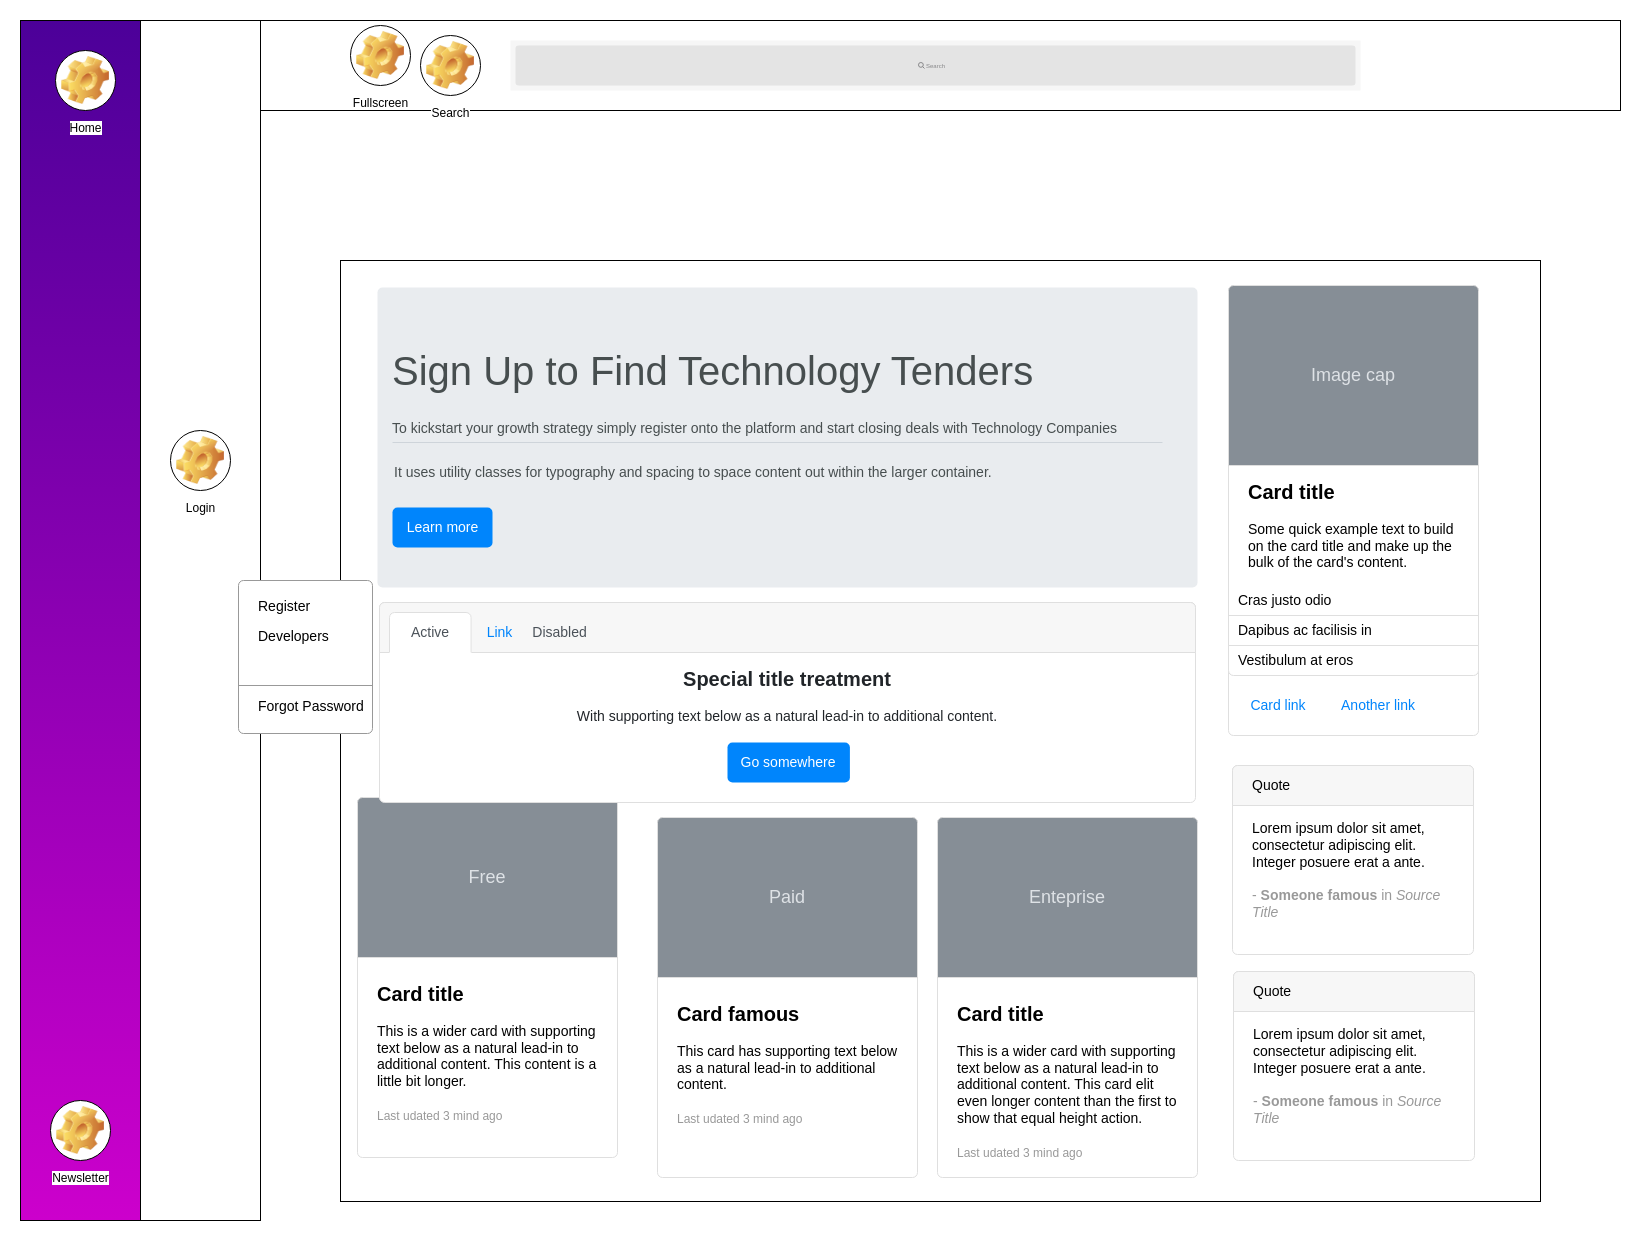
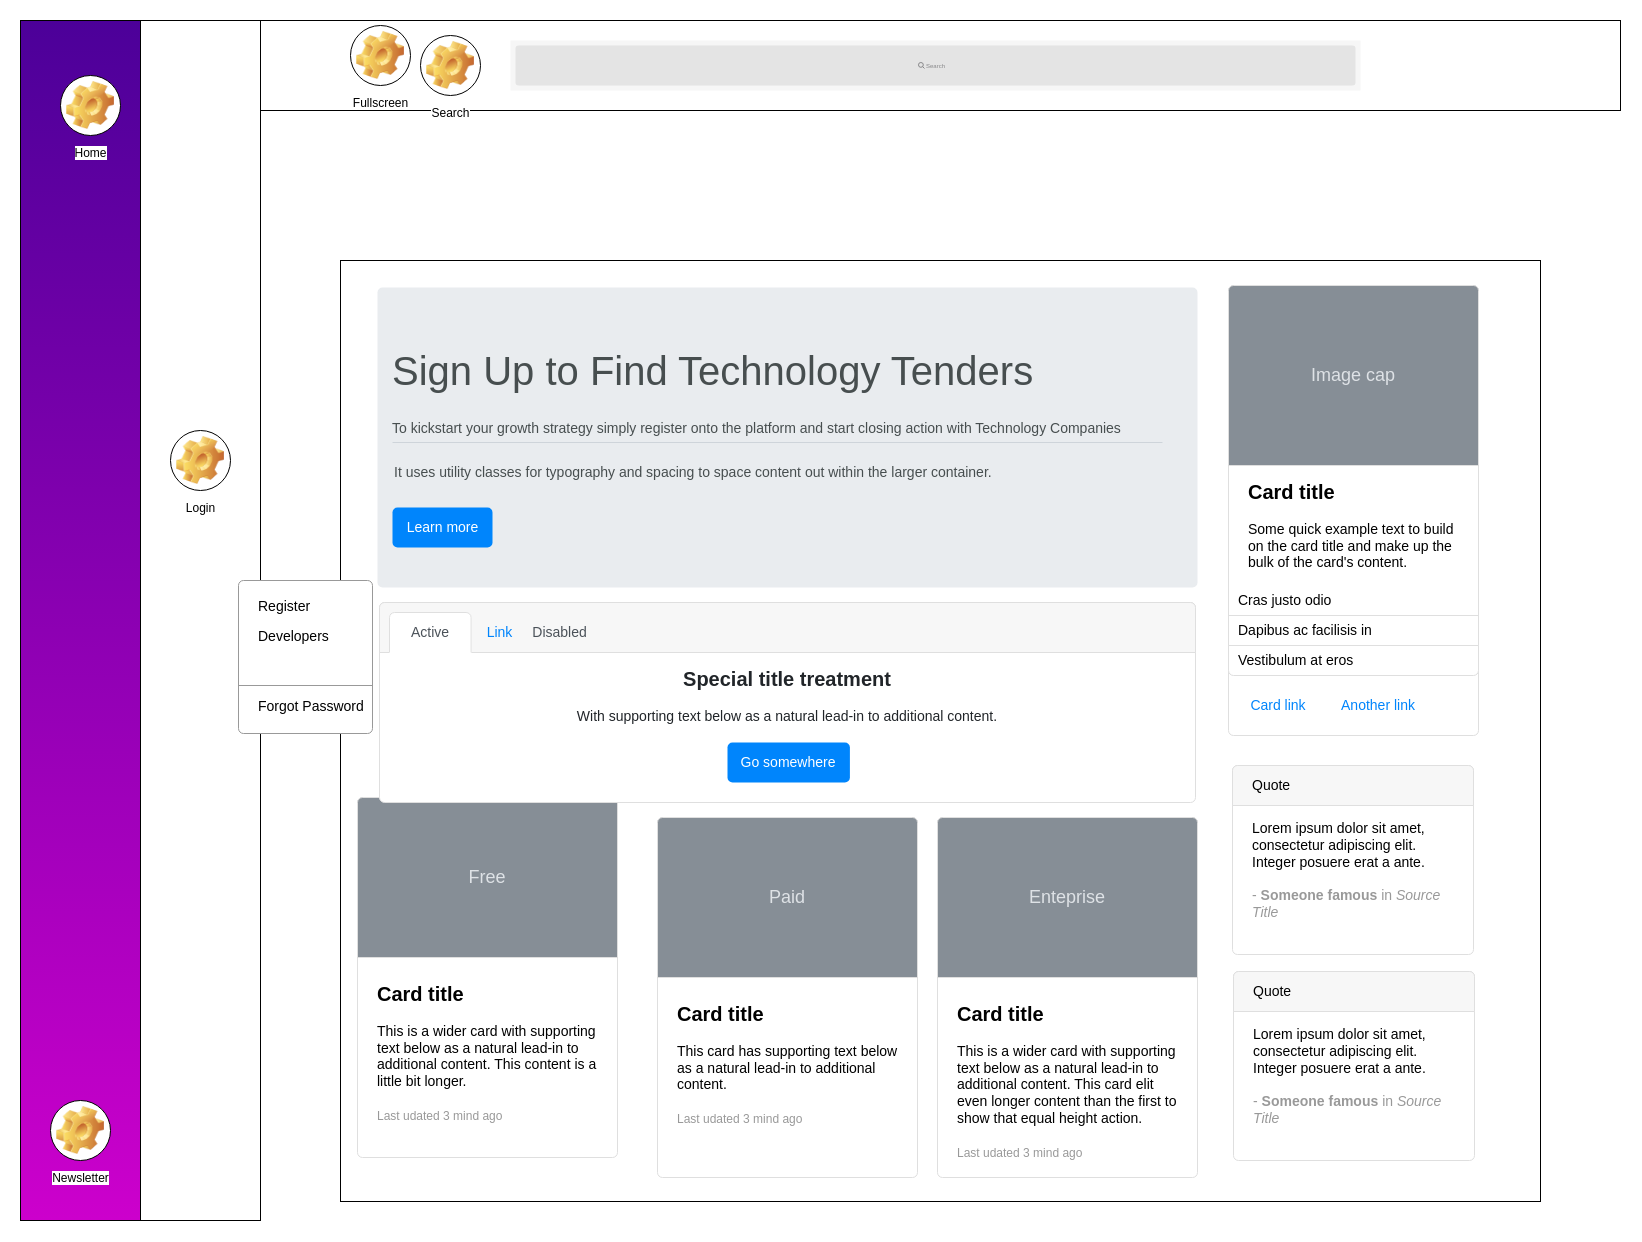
  <mxCell id="0" />
  <mxCell id="1" parent="0" />
  <mxCell id="2" value="" style="rounded=0;whiteSpace=wrap;html=1;gradientColor=#4C0099;gradientDirection=north;fillColor=#CC00CC;" parent="1" vertex="1"><mxGeometry width="120" height="1200" as="geometry" x="20" y="20" /></mxCell>
  <mxCell id="3" value="" style="rounded=0;whiteSpace=wrap;html=1;" parent="1" vertex="1"><mxGeometry x="140" width="120" height="1200" as="geometry" y="20" /></mxCell>
  <mxCell id="4" value="" style="rounded=0;whiteSpace=wrap;html=1;" parent="1" vertex="1"><mxGeometry x="260" width="1360" height="90" as="geometry" y="20" /></mxCell>
  <mxCell id="5" value="" style="rounded=0;whiteSpace=wrap;html=1;fillColor=#FFFFFF;gradientColor=none;" parent="1" vertex="1"><mxGeometry x="340" y="260" width="1200" height="941" as="geometry" /></mxCell>
  <mxCell id="6" value="&lt;b&gt;&lt;font style=&quot;font-size: 20px&quot;&gt;Card title&lt;/font&gt;&lt;/b&gt;&lt;br&gt;&lt;br&gt;This is a wider card with supporting text below as a natural lead-in to additional content. This content is a little bit longer.&lt;br&gt;&lt;br&gt;&lt;font color=&quot;#999999&quot; style=&quot;font-size: 12px&quot;&gt;Last udated 3 mind ago&lt;/font&gt;" style="html=1;shadow=0;dashed=0;shape=mxgraph.bootstrap.rrect;rSize=5;strokeColor=#DFDFDF;html=1;whiteSpace=wrap;fillColor=#ffffff;fontColor=#000000;verticalAlign=top;align=left;spacing=20;spacingBottom=0;fontSize=14;spacingTop=160;" parent="1" vertex="1"><mxGeometry width="260" height="360" relative="1" as="geometry"><mxPoint x="357" y="797" as="offset" /></mxGeometry></mxCell>
  <mxCell id="7" value="Free" style="html=1;shadow=0;dashed=0;shape=mxgraph.bootstrap.topButton;rSize=5;perimeter=none;whiteSpace=wrap;fillColor=#868E96;strokeColor=#DFDFDF;fontColor=#DEE2E6;resizeWidth=1;fontSize=18;" parent="6" vertex="1"><mxGeometry width="260" height="160" relative="1" as="geometry" /></mxCell>
- <mxCell id="8" value="&lt;b&gt;&lt;font style=&quot;font-size: 20px&quot;&gt;Card famous&lt;/font&gt;&lt;/b&gt;&lt;br&gt;&lt;br&gt;This card has supporting text below as a natural lead-in to additional content.&lt;br&gt;&lt;br&gt;&lt;font color=&quot;#999999&quot; style=&quot;font-size: 12px&quot;&gt;Last udated 3 mind ago&lt;/font&gt;" style="html=1;shadow=0;dashed=0;shape=mxgraph.bootstrap.rrect;rSize=5;strokeColor=#DFDFDF;html=1;whiteSpace=wrap;fillColor=#ffffff;fontColor=#000000;verticalAlign=top;align=left;spacing=20;spacingBottom=0;fontSize=14;spacingTop=160;" parent="1" vertex="1"><mxGeometry x="657" y="817" width="260" height="360" as="geometry" /></mxCell>
+ <mxCell id="8" value="&lt;b&gt;&lt;font style=&quot;font-size: 20px&quot;&gt;Card title&lt;/font&gt;&lt;/b&gt;&lt;br&gt;&lt;br&gt;This card has supporting text below as a natural lead-in to additional content.&lt;br&gt;&lt;br&gt;&lt;font color=&quot;#999999&quot; style=&quot;font-size: 12px&quot;&gt;Last udated 3 mind ago&lt;/font&gt;" style="html=1;shadow=0;dashed=0;shape=mxgraph.bootstrap.rrect;rSize=5;strokeColor=#DFDFDF;html=1;whiteSpace=wrap;fillColor=#ffffff;fontColor=#000000;verticalAlign=top;align=left;spacing=20;spacingBottom=0;fontSize=14;spacingTop=160;" parent="1" vertex="1"><mxGeometry x="657" y="817" width="260" height="360" as="geometry" /></mxCell>
  <mxCell id="9" value="Paid" style="html=1;shadow=0;dashed=0;shape=mxgraph.bootstrap.topButton;rSize=5;perimeter=none;whiteSpace=wrap;fillColor=#868E96;strokeColor=#DFDFDF;fontColor=#DEE2E6;resizeWidth=1;fontSize=18;" parent="8" vertex="1"><mxGeometry width="260" height="160" relative="1" as="geometry" /></mxCell>
  <mxCell id="10" value="&lt;b&gt;&lt;font style=&quot;font-size: 20px&quot;&gt;Card title&lt;/font&gt;&lt;/b&gt;&lt;br&gt;&lt;br&gt;This is a wider card with supporting text below as a natural lead-in to additional content. This card elit even longer content than the first to show that equal height action.&lt;br&gt;&lt;br&gt;&lt;font color=&quot;#999999&quot; style=&quot;font-size: 12px&quot;&gt;Last udated 3 mind ago&lt;/font&gt;" style="html=1;shadow=0;dashed=0;shape=mxgraph.bootstrap.rrect;rSize=5;strokeColor=#DFDFDF;html=1;whiteSpace=wrap;fillColor=#ffffff;fontColor=#000000;verticalAlign=top;align=left;spacing=20;spacingBottom=0;fontSize=14;spacingTop=160;" parent="1" vertex="1"><mxGeometry x="937" y="817" width="260" height="360" as="geometry" /></mxCell>
  <mxCell id="11" value="Enteprise" style="html=1;shadow=0;dashed=0;shape=mxgraph.bootstrap.topButton;rSize=5;perimeter=none;whiteSpace=wrap;fillColor=#868E96;strokeColor=#DFDFDF;fontColor=#DEE2E6;resizeWidth=1;fontSize=18;" parent="10" vertex="1"><mxGeometry width="260" height="160" relative="1" as="geometry" /></mxCell>
- <mxCell id="12" value="&lt;span style=&quot;font-size: 40px&quot;&gt;Sign Up to Find Technology Tenders&amp;nbsp;&lt;br&gt;&lt;/span&gt;&lt;span&gt;To kickstart your growth strategy simply register onto the platform and start closing deals with Technology Companies&lt;/span&gt;&lt;span style=&quot;font-size: 40px&quot;&gt;&lt;br&gt;&lt;/span&gt;" style="html=1;shadow=0;dashed=0;shape=mxgraph.bootstrap.rrect;rSize=5;strokeColor=none;html=1;whiteSpace=wrap;fillColor=#E9ECEF;fontColor=#474E4F;align=left;spacing=15;fontSize=14;verticalAlign=top;spacingTop=40;" parent="1" vertex="1"><mxGeometry x="377" y="287" width="820" height="300" as="geometry" /></mxCell>
+ <mxCell id="12" value="&lt;span style=&quot;font-size: 40px&quot;&gt;Sign Up to Find Technology Tenders&amp;nbsp;&lt;br&gt;&lt;/span&gt;&lt;span&gt;To kickstart your growth strategy simply register onto the platform and start closing action with Technology Companies&lt;/span&gt;&lt;span style=&quot;font-size: 40px&quot;&gt;&lt;br&gt;&lt;/span&gt;" style="html=1;shadow=0;dashed=0;shape=mxgraph.bootstrap.rrect;rSize=5;strokeColor=none;html=1;whiteSpace=wrap;fillColor=#E9ECEF;fontColor=#474E4F;align=left;spacing=15;fontSize=14;verticalAlign=top;spacingTop=40;" parent="1" vertex="1"><mxGeometry x="377" y="287" width="820" height="300" as="geometry" /></mxCell>
  <mxCell id="13" value="It uses utility classes for typography and spacing to space content out within the larger container." style="shape=line;html=1;shadow=0;dashed=0;strokeColor=#CED4DA;gradientColor=inherit;fontColor=inherit;fillColor=#E9ECEF;rSize=5;perimeter=none;whiteSpace=wrap;resizeHeight=1;fontSize=14;align=left;spacing=2;labelPosition=center;verticalLabelPosition=bottom;verticalAlign=top;spacingTop=10;" parent="12" vertex="1"><mxGeometry width="770" height="10" relative="1" as="geometry"><mxPoint x="15" y="150" as="offset" /></mxGeometry></mxCell>
  <mxCell id="14" value="Learn more" style="html=1;shadow=0;dashed=0;shape=mxgraph.bootstrap.rrect;rSize=5;fillColor=#0085FC;strokeColor=none;align=center;spacing=15;fontSize=14;fontColor=#ffffff;" parent="12" vertex="1"><mxGeometry y="1" width="100" height="40" relative="1" as="geometry"><mxPoint x="15" y="-80" as="offset" /></mxGeometry></mxCell>
  <mxCell id="15" value="Newsletter" style="icon;html=1;image=img/clipart/Gear_128x128.png;fillColor=#FFFFFF;gradientColor=none;arcSize=50;" parent="1" vertex="1"><mxGeometry x="50" y="1100" width="60" height="60" as="geometry" /></mxCell>
- <mxCell id="16" value="Home" style="icon;html=1;image=img/clipart/Gear_128x128.png;fillColor=#FFFFFF;gradientColor=none;arcSize=50;" parent="1" vertex="1"><mxGeometry x="55" y="50" width="60" height="60" as="geometry" /></mxCell>
+ <mxCell id="16" value="Home" style="icon;html=1;image=img/clipart/Gear_128x128.png;fillColor=#FFFFFF;gradientColor=none;arcSize=50;" parent="1" vertex="1"><mxGeometry x="60" y="75" width="60" height="60" as="geometry" /></mxCell>
  <mxCell id="17" value="Login" style="icon;html=1;image=img/clipart/Gear_128x128.png;fillColor=#FFFFFF;gradientColor=none;arcSize=50;" parent="1" vertex="1"><mxGeometry x="170" y="430" width="60" height="60" as="geometry" /></mxCell>
  <mxCell id="18" value="Fullscreen" style="icon;html=1;image=img/clipart/Gear_128x128.png;fillColor=#FFFFFF;gradientColor=none;arcSize=50;" parent="1" vertex="1"><mxGeometry x="350" y="25" width="60" height="60" as="geometry" /></mxCell>
  <mxCell id="19" value="Search" style="icon;html=1;image=img/clipart/Gear_128x128.png;fillColor=#FFFFFF;gradientColor=none;arcSize=50;" parent="1" vertex="1"><mxGeometry x="420" y="35" width="60" height="60" as="geometry" /></mxCell>
  <mxCell id="20" value="" style="shape=rect;fillColor=#F6F6F6;strokeColor=none;" parent="1" vertex="1"><mxGeometry x="510" y="40" width="850" height="50" as="geometry" /></mxCell>
  <mxCell id="21" value="" style="html=1;strokeWidth=1;shadow=0;dashed=0;shape=mxgraph.ios7ui.marginRect;rx=3;ry=3;rectMargin=5;fillColor=#E4E4E4;strokeColor=none;" parent="20" vertex="1"><mxGeometry width="850" height="50" as="geometry" /></mxCell>
  <mxCell id="22" value="Search" style="shape=mxgraph.ios7.icons.looking_glass;strokeColor=#878789;fillColor=none;fontColor=#878789;labelPosition=right;verticalLabelPosition=middle;align=left;verticalAlign=middle;fontSize=6;fontStyle=0;spacingTop=2;" parent="20" vertex="1"><mxGeometry x="0.5" y="0.5" width="6" height="6" relative="1" as="geometry"><mxPoint x="-17" y="-3" as="offset" /></mxGeometry></mxCell>
  <mxCell id="23" value="" style="html=1;shadow=0;dashed=0;shape=mxgraph.bootstrap.rrect;rSize=5;fillColor=#ffffff;strokeColor=#999999;" parent="1" vertex="1"><mxGeometry x="238" y="580" width="134" height="153" as="geometry" /></mxCell>
  <mxCell id="24" value="Register" style="fillColor=none;strokeColor=none;align=left;spacing=20;fontSize=14;" parent="23" vertex="1"><mxGeometry width="170" height="30" relative="1" as="geometry"><mxPoint y="10" as="offset" /></mxGeometry></mxCell>
  <mxCell id="25" value="Developers" style="fillColor=none;strokeColor=none;align=left;spacing=20;fontSize=14;" parent="23" vertex="1"><mxGeometry width="170" height="30" relative="1" as="geometry"><mxPoint y="40" as="offset" /></mxGeometry></mxCell>
  <mxCell id="26" value="" style="shape=line;strokeColor=#999999;perimeter=none;resizeWidth=1;" parent="23" vertex="1"><mxGeometry width="134" height="10" relative="1" as="geometry"><mxPoint y="100" as="offset" /></mxGeometry></mxCell>
  <mxCell id="27" value="Forgot Password" style="fillColor=none;strokeColor=none;align=left;spacing=20;fontSize=14;" parent="23" vertex="1"><mxGeometry width="170" height="30" relative="1" as="geometry"><mxPoint y="110" as="offset" /></mxGeometry></mxCell>
  <mxCell id="28" value="" style="html=1;shadow=0;dashed=0;shape=mxgraph.bootstrap.rrect;rSize=5;strokeColor=#DFDFDF;html=1;whiteSpace=wrap;fillColor=#ffffff;fontColor=#000000;verticalAlign=bottom;align=left;spacing=20;spacingBottom=130;fontSize=14;" vertex="1" parent="1"><mxGeometry x="1228" y="285" width="250" height="450" as="geometry" /></mxCell>
  <mxCell id="29" value="Image cap" style="html=1;shadow=0;dashed=0;shape=mxgraph.bootstrap.topButton;rSize=5;perimeter=none;whiteSpace=wrap;fillColor=#868E96;strokeColor=#DFDFDF;fontColor=#DEE2E6;resizeWidth=1;fontSize=18;" vertex="1" parent="28"><mxGeometry width="250" height="180" relative="1" as="geometry" /></mxCell>
  <mxCell id="30" value="&lt;b&gt;&lt;font style=&quot;font-size: 20px&quot;&gt;Card title&lt;/font&gt;&lt;/b&gt;&lt;br style=&quot;font-size: 14px&quot;&gt;&lt;br style=&quot;font-size: 14px&quot;&gt;Some quick example text to build on the card title and make up the bulk of the card's content." style="perimeter=none;html=1;whiteSpace=wrap;fillColor=none;strokeColor=none;resizeWidth=1;verticalAlign=top;align=left;spacing=20;spacingTop=-10;fontSize=14;" vertex="1" parent="28"><mxGeometry width="250" height="120" relative="1" as="geometry"><mxPoint y="180" as="offset" /></mxGeometry></mxCell>
  <mxCell id="31" value="Cras justo odio" style="html=1;shadow=0;dashed=0;strokeColor=none;fontSize=14;fillColor=none;perimeter=none;whiteSpace=wrap;resizeWidth=1;align=left;spacing=10;" vertex="1" parent="28"><mxGeometry width="250" height="30" relative="1" as="geometry"><mxPoint y="300" as="offset" /></mxGeometry></mxCell>
  <mxCell id="32" value="Dapibus ac facilisis in" style="strokeColor=inherit;fillColor=inherit;gradientColor=inherit;fontColor=inherit;html=1;shadow=0;dashed=0;perimeter=none;fontSize=14;whiteSpace=wrap;resizeWidth=1;align=left;spacing=10;" vertex="1" parent="28"><mxGeometry width="250" height="30" relative="1" as="geometry"><mxPoint y="330" as="offset" /></mxGeometry></mxCell>
  <mxCell id="33" value="Vestibulum at eros" style="strokeColor=inherit;fillColor=inherit;gradientColor=inherit;fontColor=inherit;html=1;shadow=0;dashed=0;shape=mxgraph.bootstrap.bottomButton;rSize=5;perimeter=none;fontSize=14;whiteSpace=wrap;resizeWidth=1;resizeHeight=0;align=left;spacing=10;" vertex="1" parent="28"><mxGeometry width="250" height="30" relative="1" as="geometry"><mxPoint y="360" as="offset" /></mxGeometry></mxCell>
  <mxCell id="34" value="Card link" style="html=1;shadow=0;dashed=0;shape=mxgraph.bootstrap.rrect;rSize=5;perimeter=none;whiteSpace=wrap;fillColor=none;strokeColor=none;fontColor=#0085FC;resizeWidth=1;fontSize=14;align=center;" vertex="1" parent="28"><mxGeometry y="1" width="80" height="40" relative="1" as="geometry"><mxPoint x="10" y="-50" as="offset" /></mxGeometry></mxCell>
  <mxCell id="35" value="Another link" style="html=1;shadow=0;dashed=0;shape=mxgraph.bootstrap.rrect;rSize=5;perimeter=none;whiteSpace=wrap;fillColor=none;strokeColor=none;fontColor=#0085FC;resizeWidth=1;fontSize=14;align=center;" vertex="1" parent="28"><mxGeometry y="1" width="100" height="40" relative="1" as="geometry"><mxPoint x="100" y="-50" as="offset" /></mxGeometry></mxCell>
  <mxCell id="36" value="" style="html=1;shadow=0;dashed=0;shape=mxgraph.bootstrap.rrect;rSize=5;strokeColor=#DFDFDF;html=1;whiteSpace=wrap;fillColor=#FFFFFF;fontColor=#000000;" vertex="1" parent="1"><mxGeometry x="1232" y="765" width="241" height="189" as="geometry" /></mxCell>
  <mxCell id="37" value="Quote" style="html=1;shadow=0;dashed=0;shape=mxgraph.bootstrap.topButton;strokeColor=inherit;fillColor=#F7F7F7;rSize=5;perimeter=none;whiteSpace=wrap;resizeWidth=1;align=left;spacing=20;fontSize=14;" vertex="1" parent="36"><mxGeometry width="241" height="40" relative="1" as="geometry" /></mxCell>
  <mxCell id="38" value="Lorem ipsum dolor sit amet, consectetur adipiscing elit. Integer posuere erat a ante.&lt;font style=&quot;font-size: 14px&quot; color=&quot;#999999&quot;&gt;&lt;br&gt;&lt;br&gt;- &lt;b&gt;Someone famous&lt;/b&gt; in &lt;i&gt;Source Title&lt;/i&gt;&lt;/font&gt;" style="perimeter=none;html=1;whiteSpace=wrap;fillColor=none;strokeColor=none;resizeWidth=1;verticalAlign=top;align=left;spacing=20;spacingTop=-10;fontSize=14;" vertex="1" parent="36"><mxGeometry width="241" height="80" relative="1" as="geometry"><mxPoint y="40" as="offset" /></mxGeometry></mxCell>
  <mxCell id="39" value="" style="html=1;shadow=0;dashed=0;shape=mxgraph.bootstrap.rrect;rSize=5;strokeColor=#DFDFDF;html=1;whiteSpace=wrap;fillColor=#FFFFFF;fontColor=#000000;" vertex="1" parent="1"><mxGeometry x="1233" y="971" width="241" height="189" as="geometry" /></mxCell>
  <mxCell id="40" value="Quote" style="html=1;shadow=0;dashed=0;shape=mxgraph.bootstrap.topButton;strokeColor=inherit;fillColor=#F7F7F7;rSize=5;perimeter=none;whiteSpace=wrap;resizeWidth=1;align=left;spacing=20;fontSize=14;" vertex="1" parent="39"><mxGeometry width="241" height="40" relative="1" as="geometry" /></mxCell>
  <mxCell id="41" value="Lorem ipsum dolor sit amet, consectetur adipiscing elit. Integer posuere erat a ante.&lt;font style=&quot;font-size: 14px&quot; color=&quot;#999999&quot;&gt;&lt;br&gt;&lt;br&gt;- &lt;b&gt;Someone famous&lt;/b&gt; in &lt;i&gt;Source Title&lt;/i&gt;&lt;/font&gt;" style="perimeter=none;html=1;whiteSpace=wrap;fillColor=none;strokeColor=none;resizeWidth=1;verticalAlign=top;align=left;spacing=20;spacingTop=-10;fontSize=14;" vertex="1" parent="39"><mxGeometry width="241" height="80" relative="1" as="geometry"><mxPoint y="40" as="offset" /></mxGeometry></mxCell>
  <mxCell id="42" value="" style="html=1;shadow=0;dashed=0;shape=mxgraph.bootstrap.rrect;rSize=5;strokeColor=#DFDFDF;html=1;whiteSpace=wrap;fillColor=#FFFFFF;fontColor=#000000;" vertex="1" parent="1"><mxGeometry x="379" y="602" width="816" height="200" as="geometry" /></mxCell>
  <mxCell id="43" value="" style="html=1;shadow=0;dashed=0;shape=mxgraph.bootstrap.topButton;strokeColor=inherit;fillColor=#F7F7F7;rSize=5;perimeter=none;whiteSpace=wrap;resizeWidth=1;align=center;spacing=20;fontSize=14;" vertex="1" parent="42"><mxGeometry width="816" height="50" relative="1" as="geometry" /></mxCell>
  <mxCell id="44" value="Active" style="html=1;shadow=0;dashed=0;shape=mxgraph.bootstrap.tabTop;strokeColor=#DFDFDF;fillColor=#ffffff;rSize=5;perimeter=none;whiteSpace=wrap;resizeWidth=1;align=center;spacing=20;fontSize=14;fontColor=#4B5259;" vertex="1" parent="42"><mxGeometry width="81.6" height="40" relative="1" as="geometry"><mxPoint x="10" y="10" as="offset" /></mxGeometry></mxCell>
  <mxCell id="45" value="Link" style="strokeColor=none;fillColor=none;rSize=5;perimeter=none;whiteSpace=wrap;resizeWidth=1;align=center;spacing=20;fontSize=14;fontColor=#0085FC;" vertex="1" parent="42"><mxGeometry width="51" height="40" relative="1" as="geometry"><mxPoint x="95" y="10" as="offset" /></mxGeometry></mxCell>
  <mxCell id="46" value="Disabled" style="strokeColor=none;fillColor=none;rSize=5;perimeter=none;whiteSpace=wrap;resizeWidth=1;align=center;spacing=20;fontSize=14;fontColor=#0085FC;fontColor=#4B5259;" vertex="1" parent="42"><mxGeometry width="61.2" height="40" relative="1" as="geometry"><mxPoint x="150" y="10" as="offset" /></mxGeometry></mxCell>
  <mxCell id="47" value="&lt;b&gt;&lt;font style=&quot;font-size: 20px&quot;&gt;Special title treatment&lt;/font&gt;&lt;/b&gt;&lt;br style=&quot;font-size: 14px&quot;&gt;&lt;br style=&quot;font-size: 14px&quot;&gt;With supporting text below as a natural lead-in to additional content." style="perimeter=none;html=1;whiteSpace=wrap;fillColor=none;strokeColor=none;resizeWidth=1;verticalAlign=top;align=center;spacing=20;spacingTop=-10;fontSize=14;fontColor=#212529" vertex="1" parent="42"><mxGeometry width="816" height="120" relative="1" as="geometry"><mxPoint y="50" as="offset" /></mxGeometry></mxCell>
  <mxCell id="48" value="Go somewhere" style="html=1;shadow=0;dashed=0;shape=mxgraph.bootstrap.rrect;rSize=5;perimeter=none;whiteSpace=wrap;align=center;fillColor=#0085FC;strokeColor=none;fontColor=#ffffff;resizeWidth=1;fontSize=14;" vertex="1" parent="42"><mxGeometry x="0.5" y="1" width="122.4" height="40" relative="1" as="geometry"><mxPoint x="-60" y="-60" as="offset" /></mxGeometry></mxCell>
